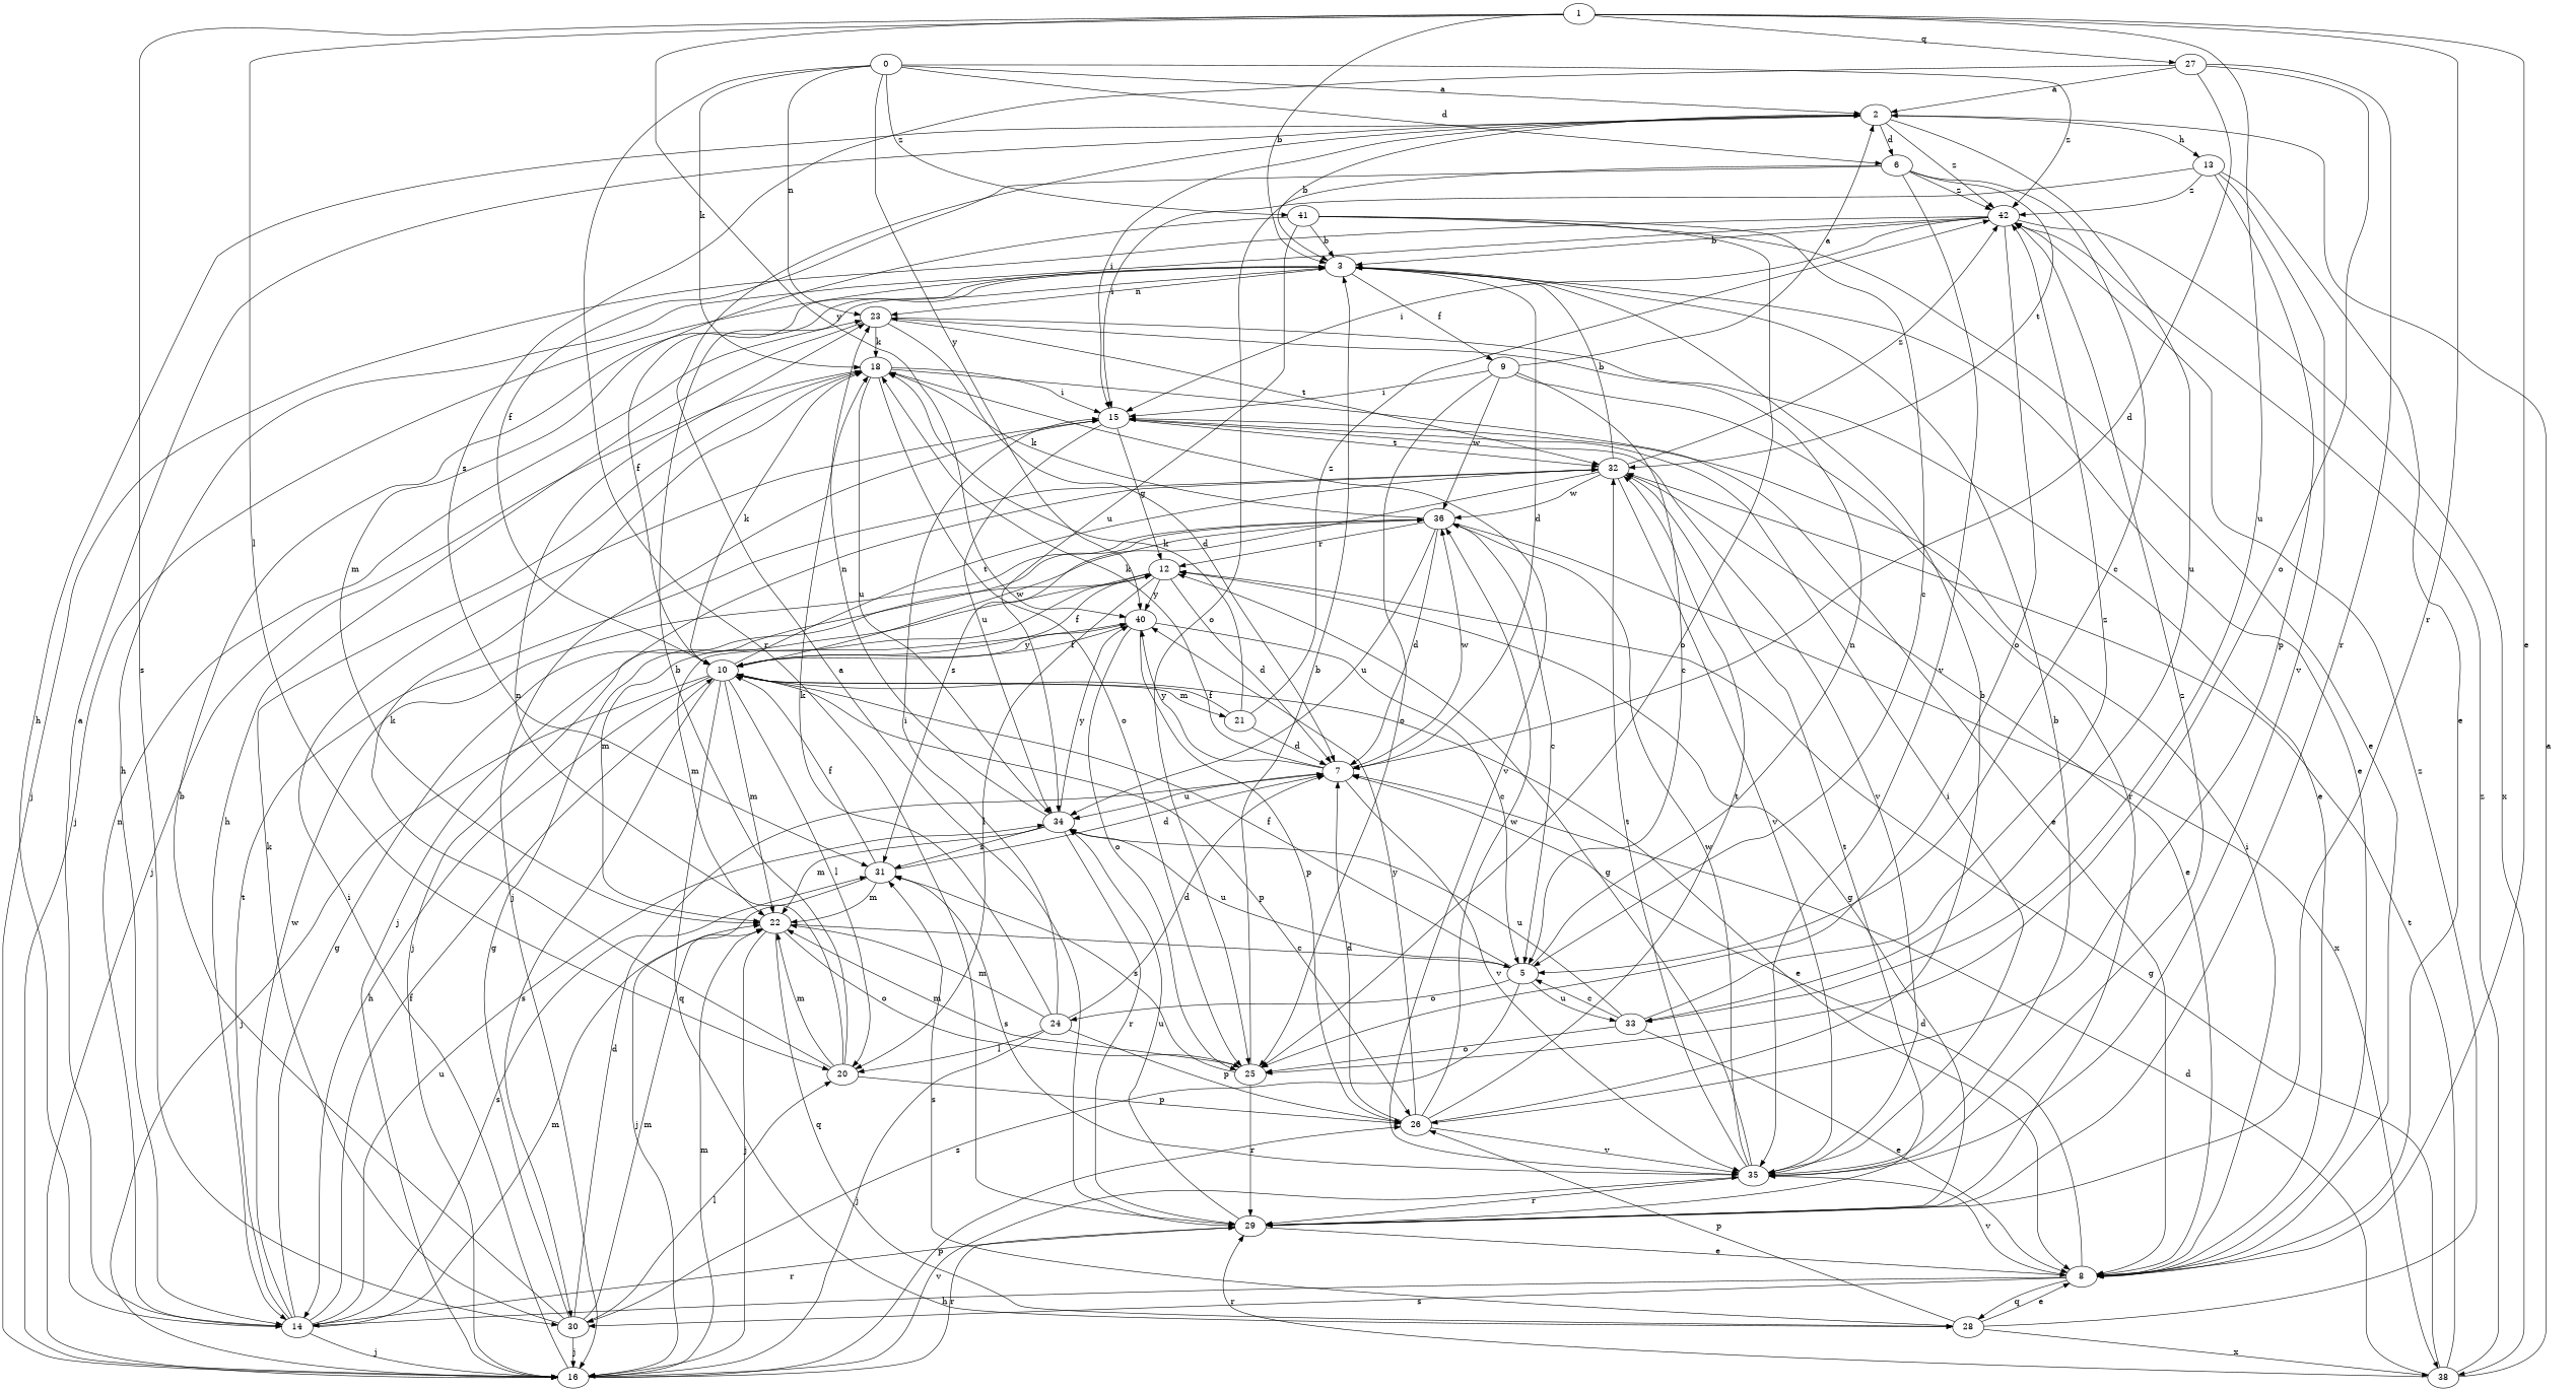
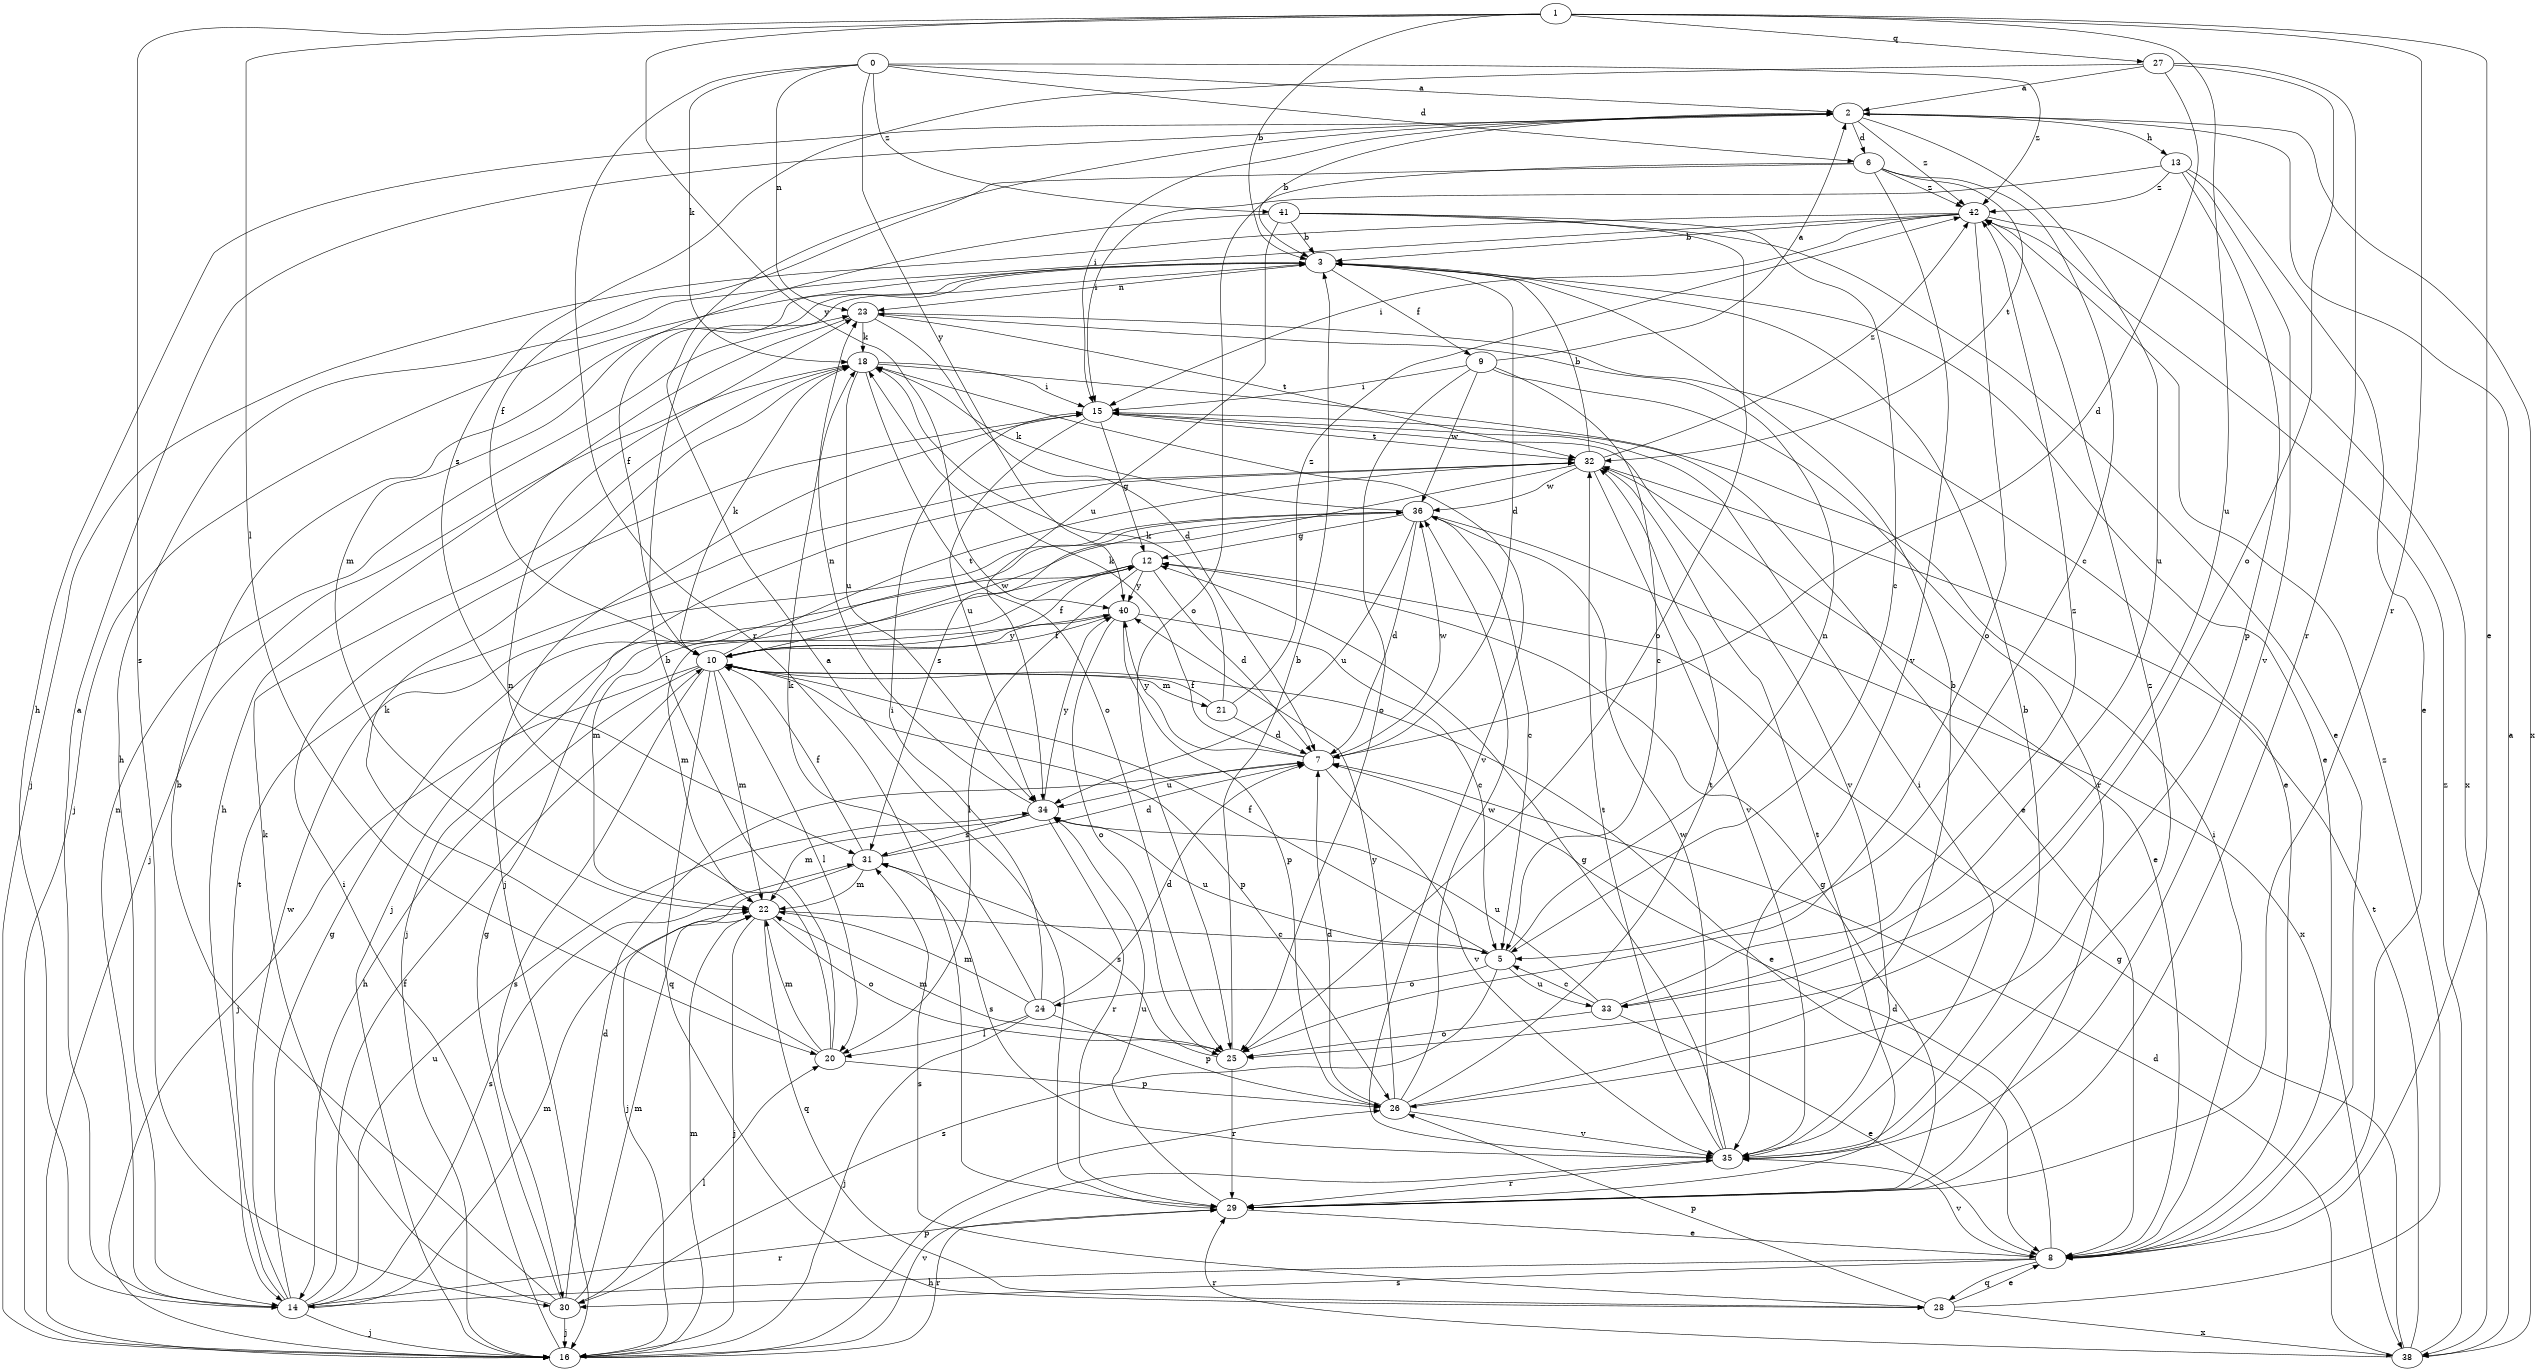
  strict digraph {
    0
    2
    6
    18
    23
    29
    40
    41
    42
    3
    33
    13
    14
    15
    38
    10
    5
    25
    32
    35
    8
    16
    34
    7
    12
    22
    26
    1
    20
    27
    30
    9
    28
    31
    36
    21
    24
    0 -> 2 [label=a]
    0 -> 6 [label=d]
    0 -> 18 [label=k]
    0 -> 23 [label=n]
    0 -> 29 [label=r]
    0 -> 40 [label=y]
    0 -> 41 [label=z]
    0 -> 42 [label=z]
    2 -> 6 [label=d]
    2 -> 42 [label=z]
    2 -> 3 [label=b]
    2 -> 33 [label=u]
    2 -> 13 [label=h]
    2 -> 14 [label=h]
    2 -> 15 [label=i]
+   2 -> 38 [label=x]
    6 -> 42 [label=z]
    6 -> 10 [label=f]
    6 -> 5 [label=c]
    6 -> 25 [label=o]
    6 -> 32 [label=t]
    6 -> 35 [label=v]
    18 -> 15 [label=i]
    18 -> 25 [label=o]
    18 -> 35 [label=v]
    18 -> 8 [label=e]
    18 -> 16 [label=j]
    18 -> 34 [label=u]
    23 -> 18 [label=k]
    23 -> 14 [label=h]
    23 -> 32 [label=t]
    23 -> 8 [label=e]
    23 -> 7 [label=d]
    29 -> 2 [label=a]
    29 -> 32 [label=t]
    29 -> 8 [label=e]
    29 -> 34 [label=u]
    29 -> 12 [label=g]
    40 -> 10 [label=f]
    40 -> 5 [label=c]
    40 -> 25 [label=o]
    40 -> 22 [label=m]
    40 -> 26 [label=p]
    41 -> 3 [label=b]
    41 -> 5 [label=c]
    41 -> 25 [label=o]
    41 -> 8 [label=e]
    41 -> 34 [label=u]
    41 -> 22 [label=m]
    42 -> 3 [label=b]
    42 -> 14 [label=h]
    42 -> 15 [label=i]
    42 -> 38 [label=x]
    42 -> 25 [label=o]
    42 -> 16 [label=j]
    3 -> 23 [label=n]
    3 -> 10 [label=f]
    3 -> 8 [label=e]
    3 -> 16 [label=j]
    3 -> 7 [label=d]
    3 -> 9 [label=f]
    33 -> 42 [label=z]
    33 -> 5 [label=c]
    33 -> 25 [label=o]
    33 -> 8 [label=e]
    33 -> 34 [label=u]
    13 -> 42 [label=z]
    13 -> 15 [label=i]
    13 -> 35 [label=v]
    13 -> 8 [label=e]
    13 -> 26 [label=p]
    14 -> 2 [label=a]
    14 -> 23 [label=n]
    14 -> 29 [label=r]
    14 -> 10 [label=f]
    14 -> 32 [label=t]
    14 -> 16 [label=j]
    14 -> 34 [label=u]
    14 -> 12 [label=g]
    14 -> 22 [label=m]
    14 -> 31 [label=s]
    14 -> 36 [label=w]
    15 -> 32 [label=t]
    15 -> 35 [label=v]
    15 -> 16 [label=j]
    15 -> 34 [label=u]
    15 -> 12 [label=g]
    38 -> 2 [label=a]
    38 -> 29 [label=r]
    38 -> 42 [label=z]
    38 -> 32 [label=t]
    38 -> 7 [label=d]
    38 -> 12 [label=g]
    10 -> 18 [label=k]
    10 -> 40 [label=y]
    10 -> 14 [label=h]
    10 -> 32 [label=t]
    10 -> 8 [label=e]
    10 -> 16 [label=j]
    10 -> 22 [label=m]
    10 -> 26 [label=p]
    10 -> 20 [label=l]
    10 -> 30 [label=s]
    10 -> 28 [label=q]
    10 -> 36 [label=w]
    10 -> 21 [label=m]
    5 -> 23 [label=n]
    5 -> 33 [label=u]
    5 -> 10 [label=f]
    5 -> 34 [label=u]
    5 -> 30 [label=s]
    5 -> 24 [label=o]
    25 -> 29 [label=r]
    25 -> 3 [label=b]
    25 -> 22 [label=m]
    25 -> 31 [label=s]
    32 -> 42 [label=z]
    32 -> 3 [label=b]
    32 -> 35 [label=v]
    32 -> 8 [label=e]
    32 -> 16 [label=j]
    32 -> 31 [label=s]
    32 -> 36 [label=w]
    35 -> 29 [label=r]
    35 -> 42 [label=z]
    35 -> 3 [label=b]
    35 -> 15 [label=i]
    35 -> 32 [label=t]
    35 -> 12 [label=g]
    35 -> 31 [label=s]
    35 -> 36 [label=w]
    8 -> 14 [label=h]
    8 -> 15 [label=i]
    8 -> 35 [label=v]
    8 -> 7 [label=d]
    8 -> 30 [label=s]
    8 -> 28 [label=q]
    16 -> 29 [label=r]
    16 -> 15 [label=i]
    16 -> 35 [label=v]
    16 -> 22 [label=m]
    16 -> 26 [label=p]
    34 -> 23 [label=n]
    34 -> 29 [label=r]
    34 -> 40 [label=y]
    34 -> 22 [label=m]
    34 -> 31 [label=s]
    7 -> 18 [label=k]
    7 -> 40 [label=y]
    7 -> 35 [label=v]
    7 -> 34 [label=u]
    7 -> 36 [label=w]
    12 -> 40 [label=y]
    12 -> 10 [label=f]
    12 -> 7 [label=d]
    12 -> 22 [label=m]
    12 -> 20 [label=l]
    22 -> 5 [label=c]
    22 -> 25 [label=o]
    22 -> 16 [label=j]
    22 -> 28 [label=q]
    26 -> 40 [label=y]
    26 -> 3 [label=b]
    26 -> 32 [label=t]
    26 -> 35 [label=v]
    26 -> 7 [label=d]
    26 -> 36 [label=w]
    1 -> 29 [label=r]
    1 -> 40 [label=y]
    1 -> 3 [label=b]
    1 -> 33 [label=u]
    1 -> 8 [label=e]
    1 -> 20 [label=l]
    1 -> 27 [label=q]
    1 -> 30 [label=s]
    20 -> 18 [label=k]
    20 -> 23 [label=n]
    20 -> 3 [label=b]
    20 -> 22 [label=m]
    20 -> 26 [label=p]
    27 -> 2 [label=a]
    27 -> 29 [label=r]
    27 -> 25 [label=o]
    27 -> 7 [label=d]
    27 -> 31 [label=s]
    30 -> 18 [label=k]
    30 -> 3 [label=b]
    30 -> 16 [label=j]
    30 -> 7 [label=d]
    30 -> 12 [label=g]
    30 -> 22 [label=m]
    30 -> 20 [label=l]
    9 -> 2 [label=a]
    9 -> 29 [label=r]
    9 -> 15 [label=i]
    9 -> 5 [label=c]
    9 -> 25 [label=o]
    9 -> 36 [label=w]
    28 -> 42 [label=z]
    28 -> 38 [label=x]
    28 -> 8 [label=e]
    28 -> 26 [label=p]
    28 -> 31 [label=s]
    31 -> 10 [label=f]
    31 -> 16 [label=j]
    31 -> 7 [label=d]
    31 -> 22 [label=m]
    36 -> 18 [label=k]
    36 -> 38 [label=x]
    36 -> 5 [label=c]
    36 -> 16 [label=j]
    36 -> 34 [label=u]
    36 -> 7 [label=d]
-   36 -> 12 [label=r]
+   36 -> 12 [label=g]
    21 -> 18 [label=k]
    21 -> 42 [label=z]
    21 -> 10 [label=f]
    21 -> 7 [label=d]
    24 -> 18 [label=k]
    24 -> 15 [label=i]
    24 -> 16 [label=j]
    24 -> 7 [label=d]
    24 -> 22 [label=m]
    24 -> 26 [label=p]
    24 -> 20 [label=l]
  }
